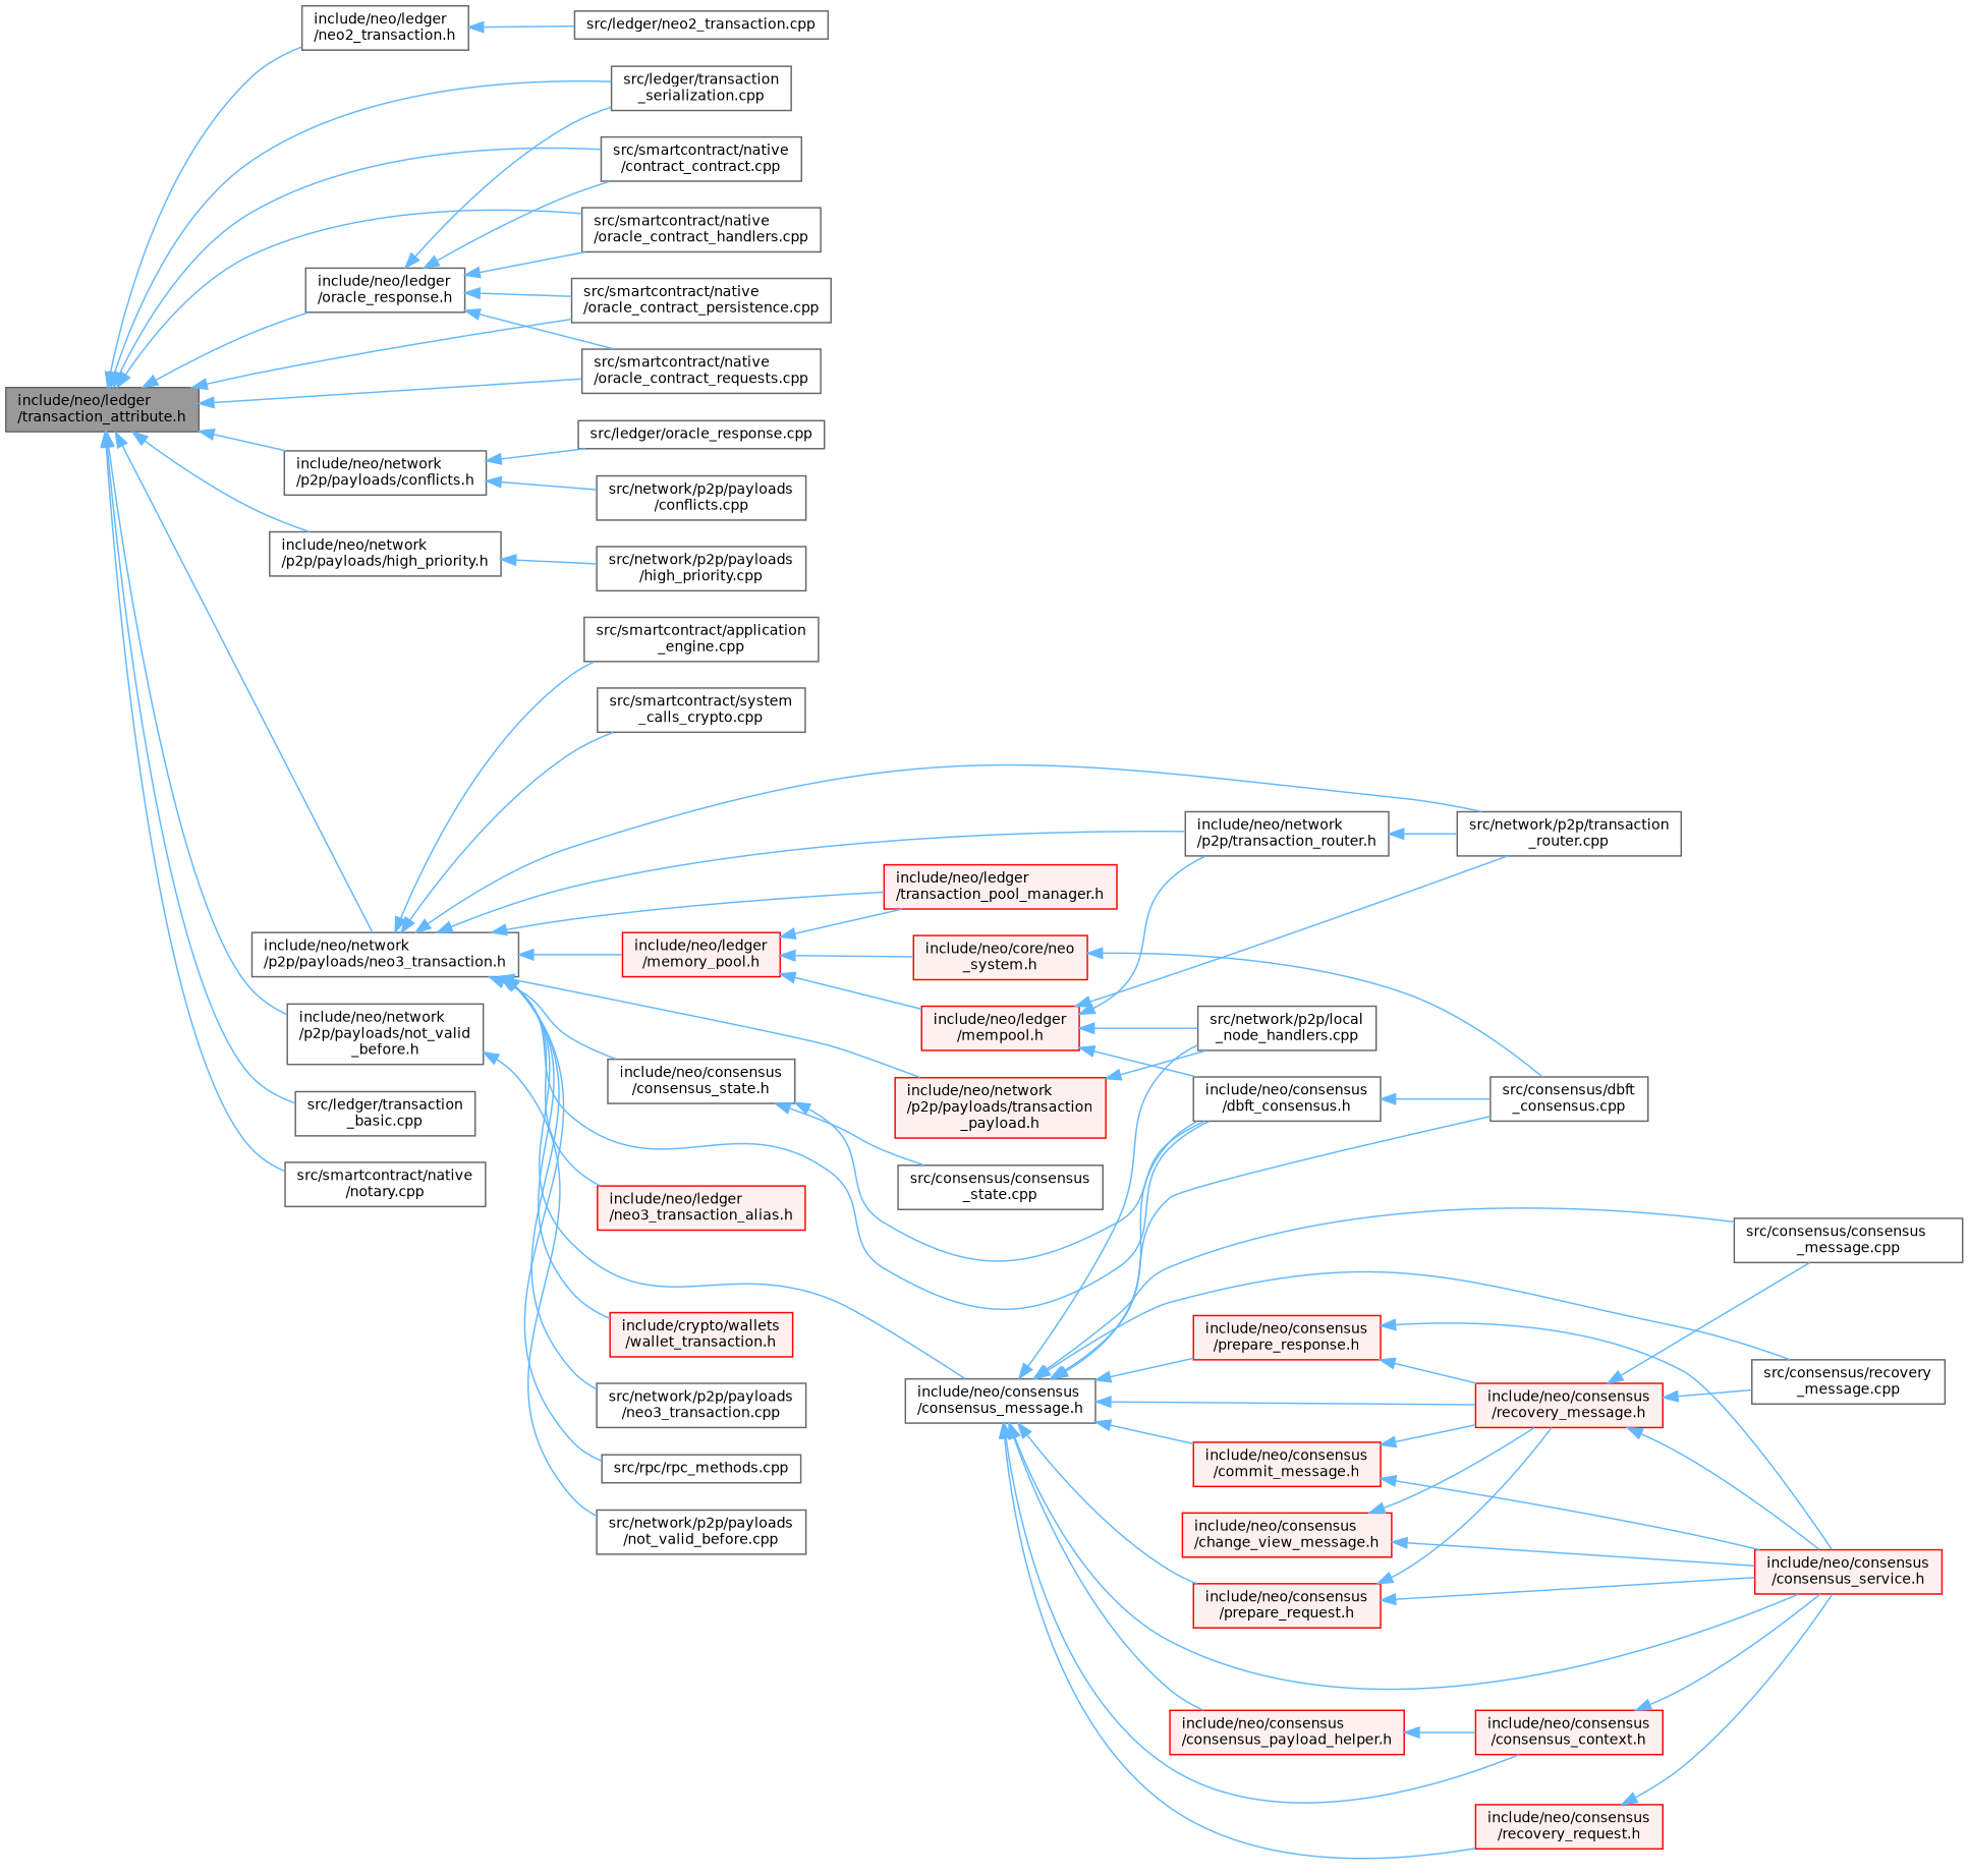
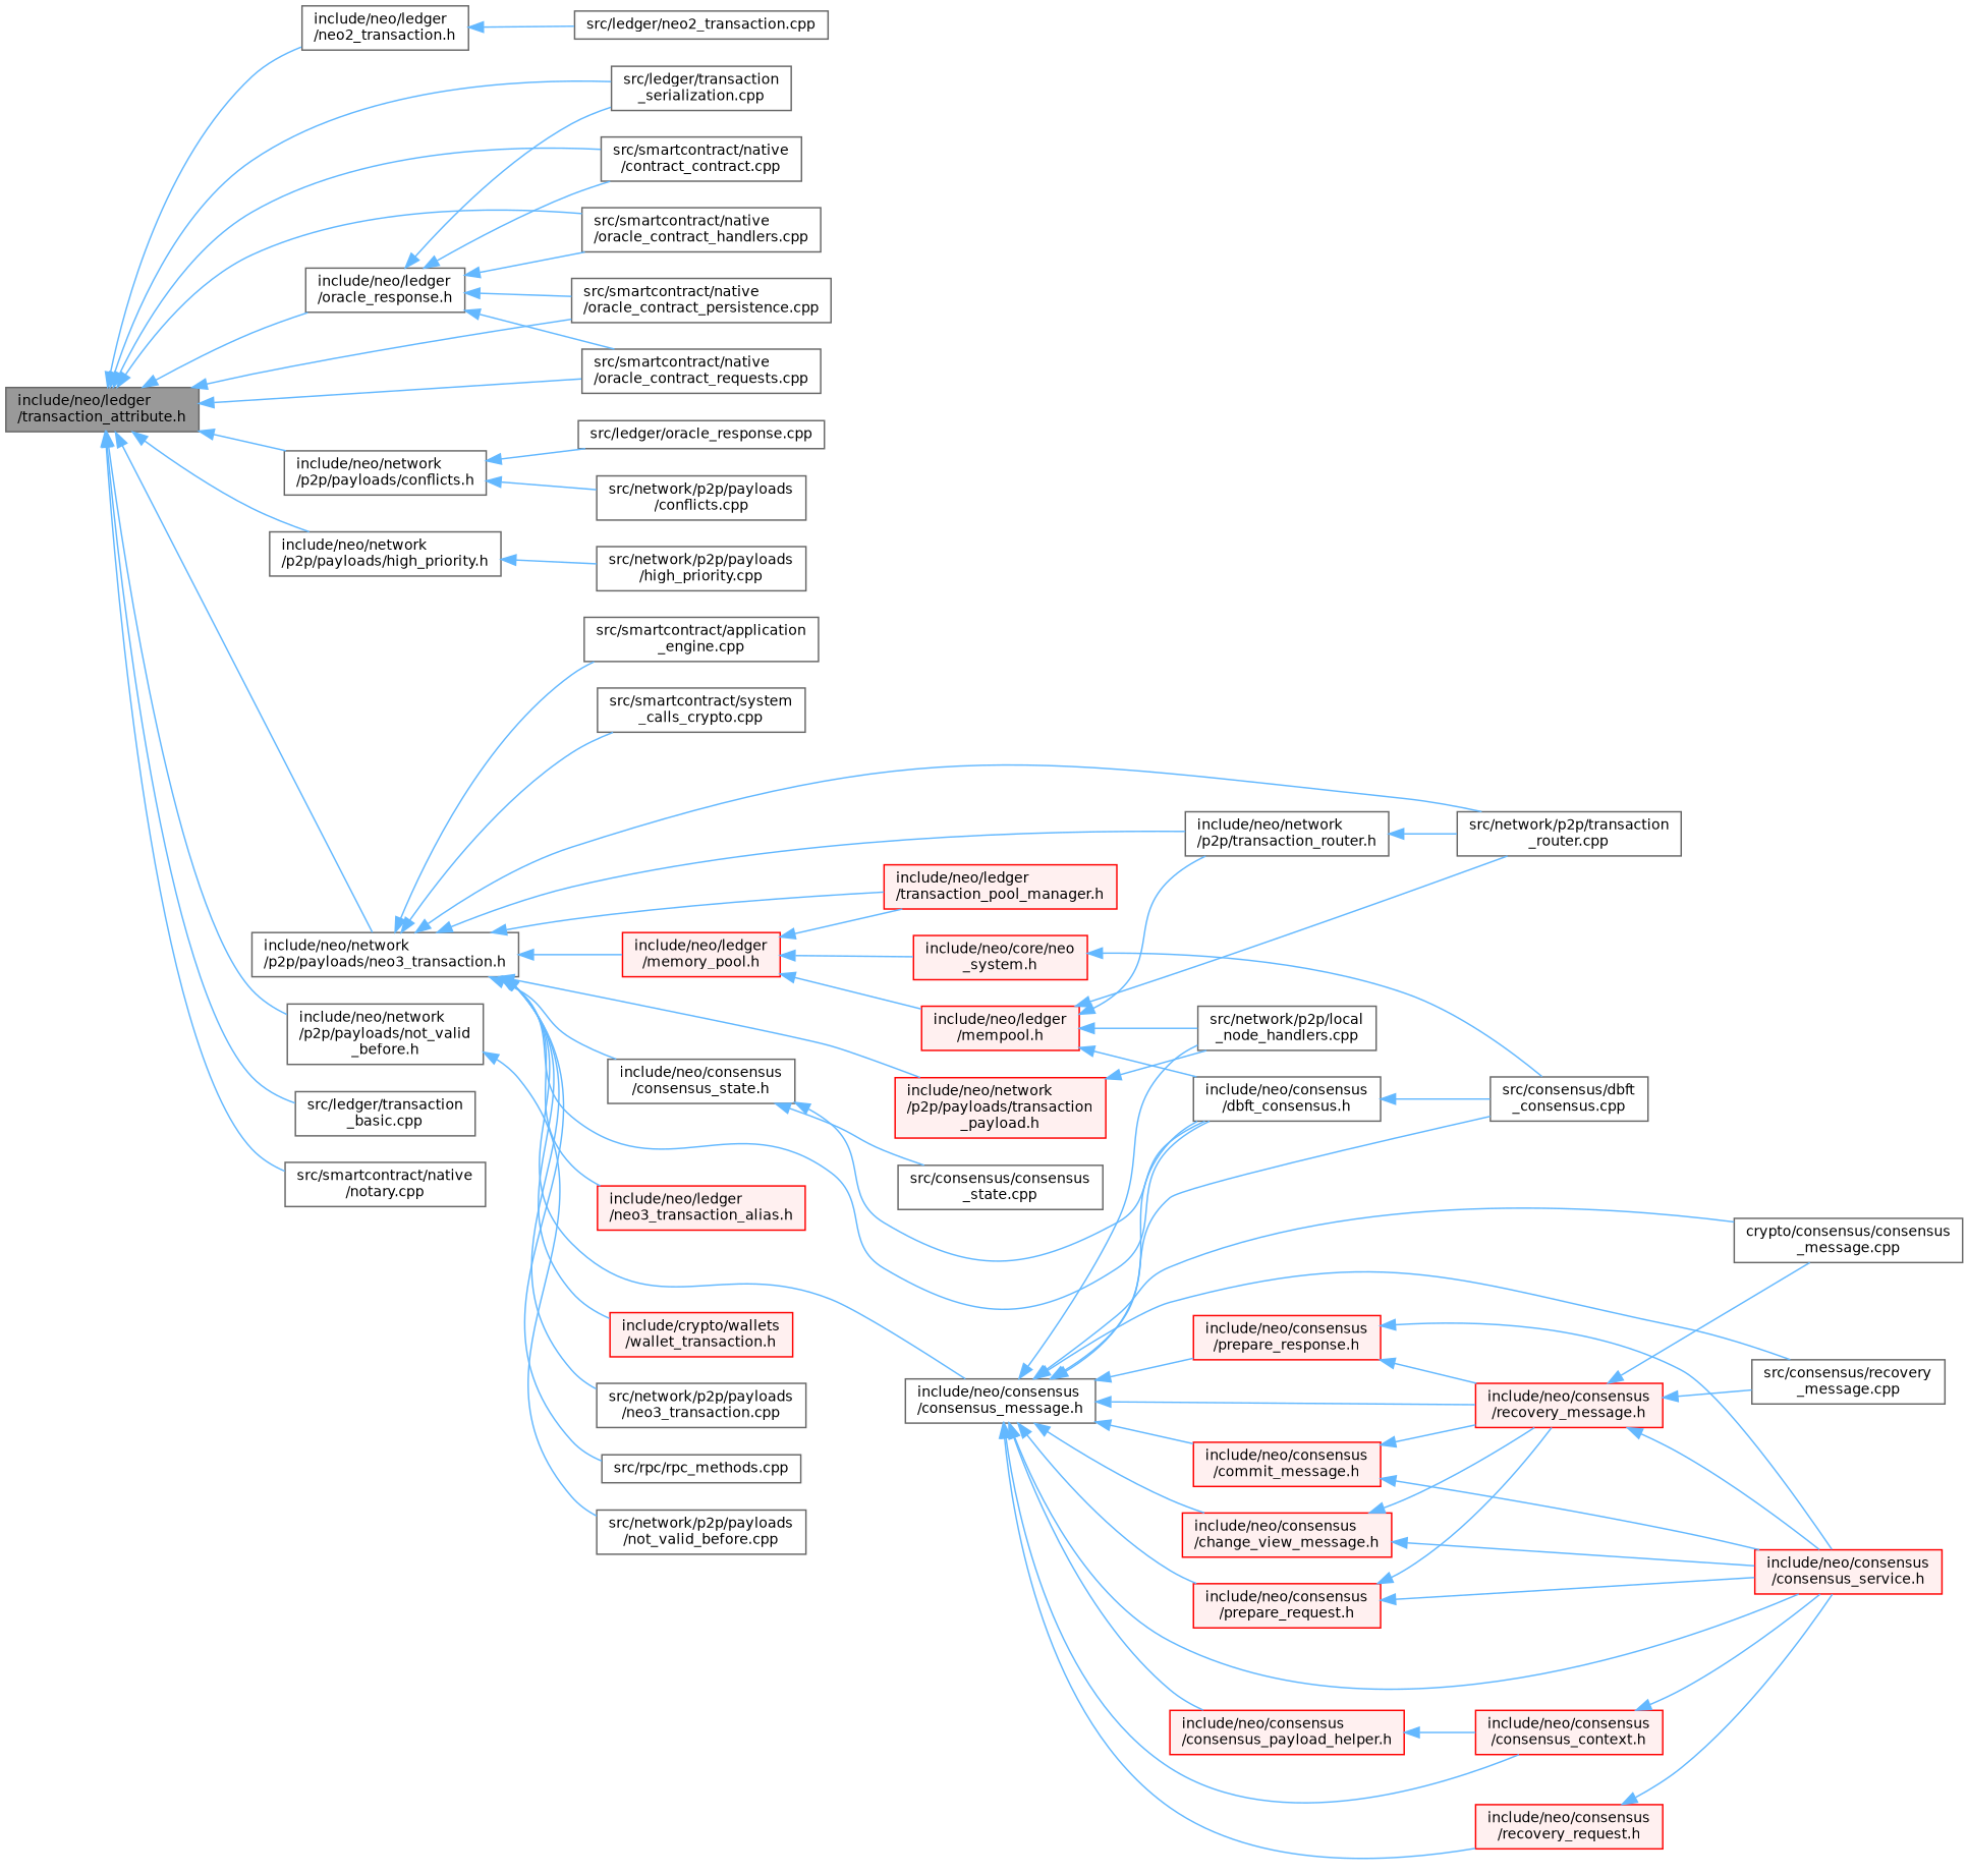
  digraph {
    rankdir=LR
    node [color=grey40 fillcolor=white fontname=Helvetica fontsize=10 shape=box style=filled]
    edge [color=steelblue1 dir=back fontname=Helvetica fontsize=10 labelfontname=Helvetica labelfontsize=10 style=solid]
    n1 [color=gray40 fillcolor=grey60 fontcolor=black height=0.2 label="include/neo/ledger\l/transaction_attribute.h" width=0.4]
    n2 [height=0.2 label="include/neo/ledger\l/neo2_transaction.h" width=0.4]
    n3 [height=0.2 label="include/neo/ledger\l/oracle_response.h" width=0.4]
    n4 [height=0.2 label="src/ledger/transaction\l_serialization.cpp" width=0.4]
    n5 [height=0.2 label="src/smartcontract/native\l/contract_contract.cpp" width=0.4]
    n6 [height=0.2 label="src/smartcontract/native\l/oracle_contract_handlers.cpp" width=0.4]
    n7 [height=0.2 label="src/smartcontract/native\l/oracle_contract_persistence.cpp" width=0.4]
    n8 [height=0.2 label="src/smartcontract/native\l/oracle_contract_requests.cpp" width=0.4]
    n9 [height=0.2 label="include/neo/network\l/p2p/payloads/conflicts.h" width=0.4]
    n10 [height=0.2 label="include/neo/network\l/p2p/payloads/high_priority.h" width=0.4]
    n11 [height=0.2 label="include/neo/network\l/p2p/payloads/neo3_transaction.h" width=0.4]
    n12 [height=0.2 label="include/neo/network\l/p2p/payloads/not_valid\l_before.h" width=0.4]
    n13 [height=0.2 label="src/ledger/transaction\l_basic.cpp" width=0.4]
    n14 [height=0.2 label="src/smartcontract/native\l/notary.cpp" width=0.4]
    n15 [height=0.2 label="src/ledger/neo2_transaction.cpp" width=0.4]
    n16 [height=0.2 label="src/ledger/oracle_response.cpp" width=0.4]
    n17 [height=0.2 label="src/network/p2p/payloads\l/conflicts.cpp" width=0.4]
    n18 [height=0.2 label="src/network/p2p/payloads\l/high_priority.cpp" width=0.4]
    n19 [height=0.2 label="include/neo/consensus\l/consensus_message.h" width=0.4]
    n20 [height=0.2 label="include/neo/consensus\l/dbft_consensus.h" width=0.4]
    n21 [height=0.2 label="include/neo/consensus\l/consensus_state.h" width=0.4]
    n22 [color=red fillcolor="#FFF0F0" height=0.2 label="include/neo/ledger\l/memory_pool.h" width=0.4]
    n23 [height=0.2 label="include/neo/network\l/p2p/transaction_router.h" width=0.4]
    n24 [height=0.2 label="src/network/p2p/transaction\l_router.cpp" width=0.4]
    n25 [color=red fillcolor="#FFF0F0" height=0.2 label="include/neo/ledger\l/transaction_pool_manager.h" width=0.4]
    n26 [color=red fillcolor="#FFF0F0" height=0.2 label="include/neo/ledger\l/neo3_transaction_alias.h" width=0.4]
    n27 [color=red fillcolor="#FFF0F0" height=0.2 label="include/neo/network\l/p2p/payloads/transaction\l_payload.h" width=0.4]
    n28 [color=red fillcolor="#FFF0F0" height=0.2 label="include/crypto/wallets\l/wallet_transaction.h" width=0.4]
    n29 [height=0.2 label="src/network/p2p/payloads\l/neo3_transaction.cpp" width=0.4]
    n30 [height=0.2 label="src/rpc/rpc_methods.cpp" width=0.4]
    n31 [height=0.2 label="src/smartcontract/application\l_engine.cpp" width=0.4]
    n32 [height=0.2 label="src/smartcontract/system\l_calls_crypto.cpp" width=0.4]
    n33 [height=0.2 label="src/network/p2p/payloads\l/not_valid_before.cpp" width=0.4]
    n34 [color=red fillcolor="#FFF0F0" height=0.2 label="include/neo/consensus\l/change_view_message.h" width=0.4]
    n35 [color=red fillcolor="#FFF0F0" height=0.2 label="include/neo/consensus\l/consensus_service.h" width=0.4]
    n36 [color=red fillcolor="#FFF0F0" height=0.2 label="include/neo/consensus\l/recovery_message.h" width=0.4]
-   n37 [height=0.2 label="src/consensus/consensus\l_message.cpp" width=0.4]
+   n37 [height=0.2 label="crypto/consensus/consensus\l_message.cpp" width=0.4]
    n38 [height=0.2 label="src/consensus/recovery\l_message.cpp" width=0.4]
    n39 [color=red fillcolor="#FFF0F0" height=0.2 label="include/neo/consensus\l/commit_message.h" width=0.4]
    n40 [color=red fillcolor="#FFF0F0" height=0.2 label="include/neo/consensus\l/consensus_context.h" width=0.4]
    n41 [color=red fillcolor="#FFF0F0" height=0.2 label="include/neo/consensus\l/consensus_payload_helper.h" width=0.4]
    n42 [height=0.2 label="src/consensus/dbft\l_consensus.cpp" width=0.4]
    n43 [color=red fillcolor="#FFF0F0" height=0.2 label="include/neo/consensus\l/prepare_request.h" width=0.4]
    n44 [color=red fillcolor="#FFF0F0" height=0.2 label="include/neo/consensus\l/prepare_response.h" width=0.4]
    n45 [color=red fillcolor="#FFF0F0" height=0.2 label="include/neo/consensus\l/recovery_request.h" width=0.4]
    n46 [height=0.2 label="src/network/p2p/local\l_node_handlers.cpp" width=0.4]
    n47 [height=0.2 label="src/consensus/consensus\l_state.cpp" width=0.4]
    n48 [color=red fillcolor="#FFF0F0" height=0.2 label="include/neo/core/neo\l_system.h" width=0.4]
    n49 [color=red fillcolor="#FFF0F0" height=0.2 label="include/neo/ledger\l/mempool.h" width=0.4]
    n1 -> n2
    n1 -> n3
    n1 -> n4
    n1 -> n5
    n1 -> n6
    n1 -> n7
    n1 -> n8
    n1 -> n9
    n1 -> n10
    n1 -> n11
    n1 -> n12
    n1 -> n13
    n1 -> n14
    n2 -> n15
    n3 -> n4
    n3 -> n5
    n3 -> n6
    n3 -> n7
    n3 -> n8
    n9 -> n16
    n9 -> n17
    n10 -> n18
    n11 -> n19
    n11 -> n20
    n11 -> n21
    n11 -> n22
    n11 -> n23
    n11 -> n24
    n11 -> n25
    n11 -> n26
    n11 -> n27
    n11 -> n28
    n11 -> n29
    n11 -> n30
    n11 -> n31
    n11 -> n32
    n12 -> n33
    n19 -> n20
+   n19 -> n34
    n19 -> n35
    n19 -> n36
    n19 -> n37
    n19 -> n38
    n19 -> n39
    n19 -> n40
    n19 -> n41
    n19 -> n42
    n19 -> n43
    n19 -> n44
    n19 -> n45
    n19 -> n46
    n20 -> n42
    n21 -> n20
    n21 -> n47
    n22 -> n25
    n22 -> n48
    n22 -> n49
    n23 -> n24
    n27 -> n46
    n34 -> n35
    n34 -> n36
    n36 -> n35
    n36 -> n37
    n36 -> n38
    n39 -> n35
    n39 -> n36
    n40 -> n35
    n41 -> n40
    n43 -> n35
    n43 -> n36
    n44 -> n35
    n44 -> n36
    n45 -> n35
    n48 -> n42
    n49 -> n20
    n49 -> n23
    n49 -> n24
    n49 -> n46
  }
